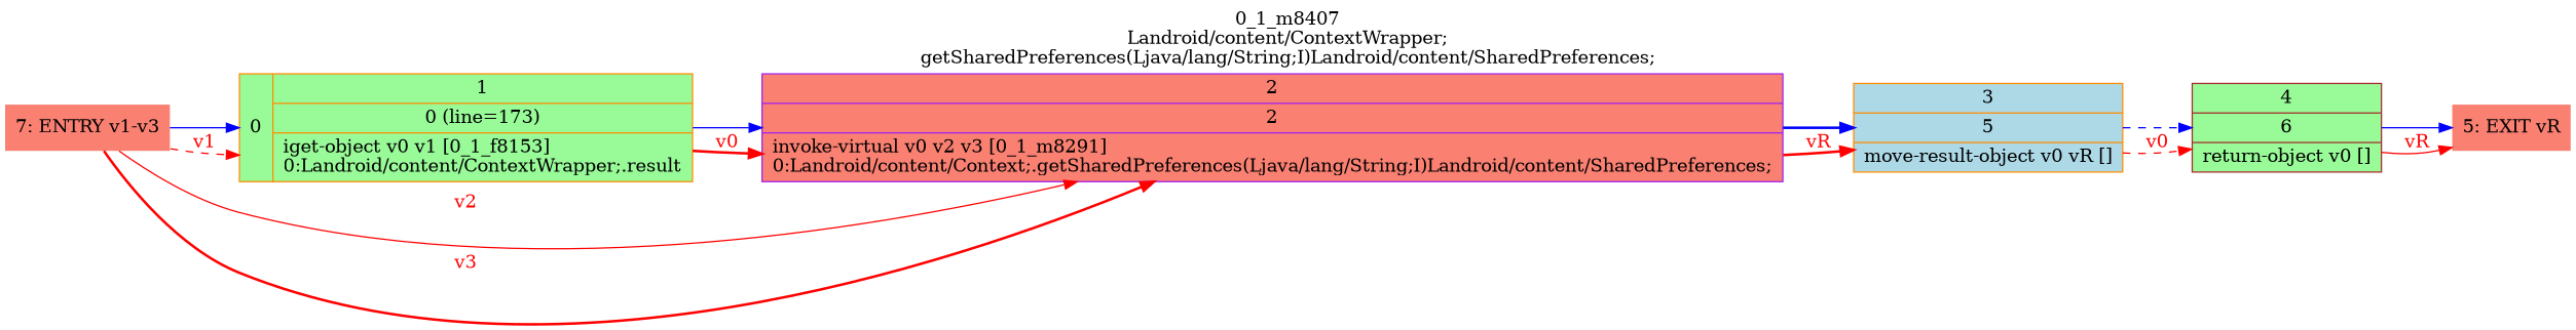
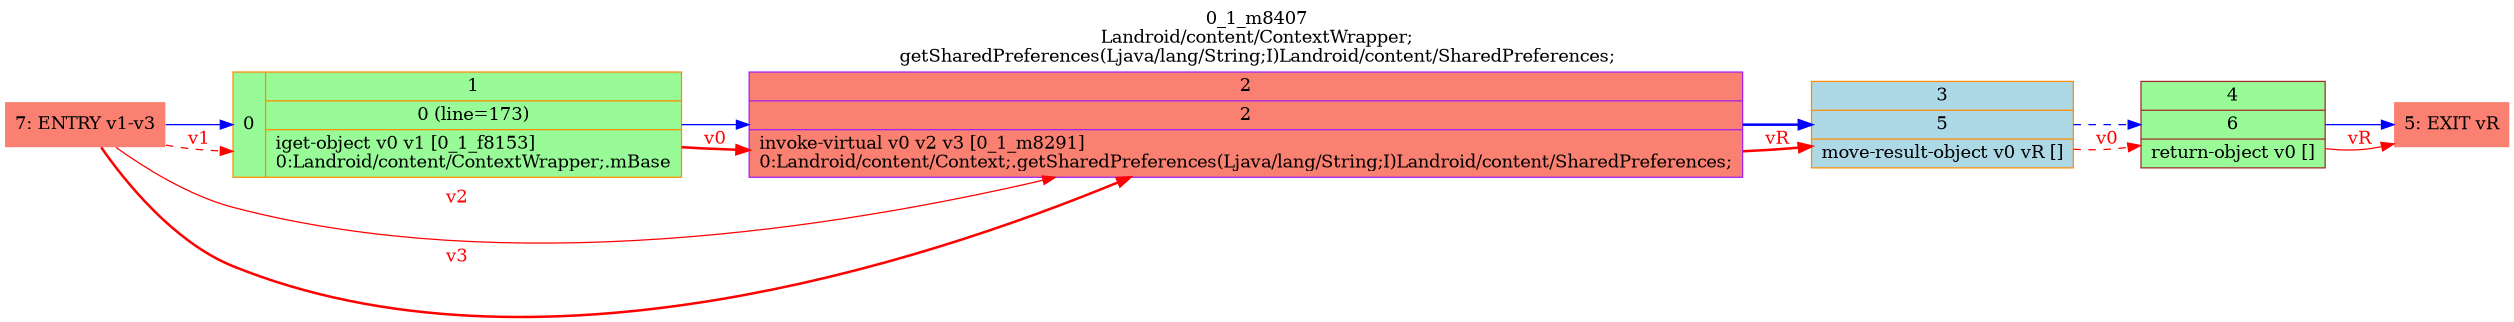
  digraph {
    label="0_1_m8407\nLandroid/content/ContextWrapper;\ngetSharedPreferences(Ljava/lang/String;I)Landroid/content/SharedPreferences;"
    labelloc=t
    rankdir=LR
    node [color=darkorange fillcolor=salmon shape=record style=filled]
    edge [color=red fontcolor=red style=solid]
    n1 [label="7: ENTRY v1-v3" shape=plaintext]
-   n2 [fillcolor=palegreen label="{0|{1|0 (line=173)|iget-object v0 v1 [0_1_f8153]\l0:Landroid/content/ContextWrapper;.result\l}}"]
+   n2 [fillcolor=palegreen label="{0|{1|0 (line=173)|iget-object v0 v1 [0_1_f8153]\l0:Landroid/content/ContextWrapper;.mBase\l}}"]
    n3 [color=purple label="2|2|invoke-virtual v0 v2 v3 [0_1_m8291]\l0:Landroid/content/Context;.getSharedPreferences(Ljava/lang/String;I)Landroid/content/SharedPreferences;\l"]
    n4 [fillcolor=lightblue label="3|5|move-result-object v0 vR []\l"]
    n5 [color=brown fillcolor=palegreen label="4|6|return-object v0 []\l"]
    n6 [color=brown label="5: EXIT vR" shape=plaintext]
    n1 -> n2 [color=blue fontcolor=blue weight=100]
    n1 -> n2 [label=v1 style=dashed]
    n1 -> n3 [label=v2]
    n1 -> n3 [label=v3 style=bold]
    n2 -> n3 [color=blue fontcolor=blue weight=100]
    n2 -> n3 [label=v0 style=bold]
    n3 -> n4 [color=blue fontcolor=blue style=bold weight=100]
    n3 -> n4 [label=vR style=bold]
    n4 -> n5 [color=blue fontcolor=blue style=dashed weight=100]
    n4 -> n5 [label=v0 style=dashed]
    n5 -> n6 [color=blue fontcolor=blue weight=100]
    n5 -> n6 [label=vR]
  }
